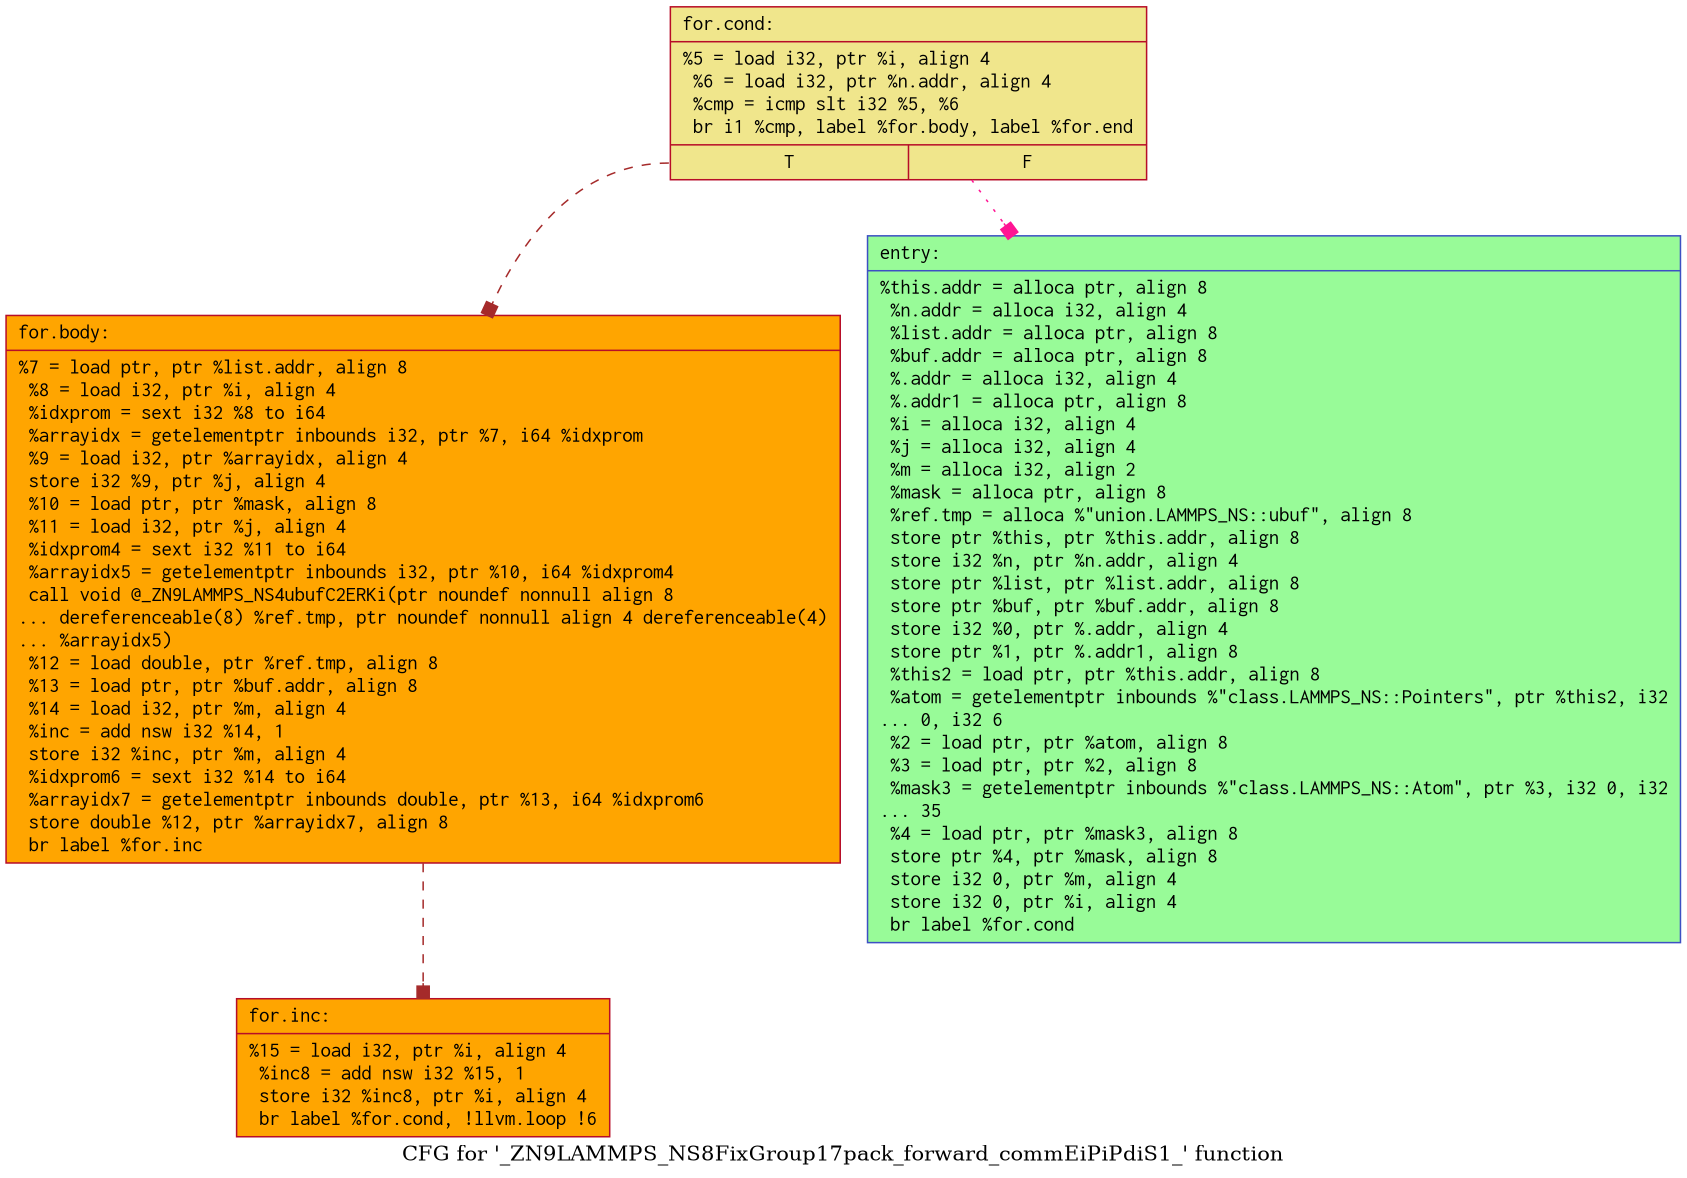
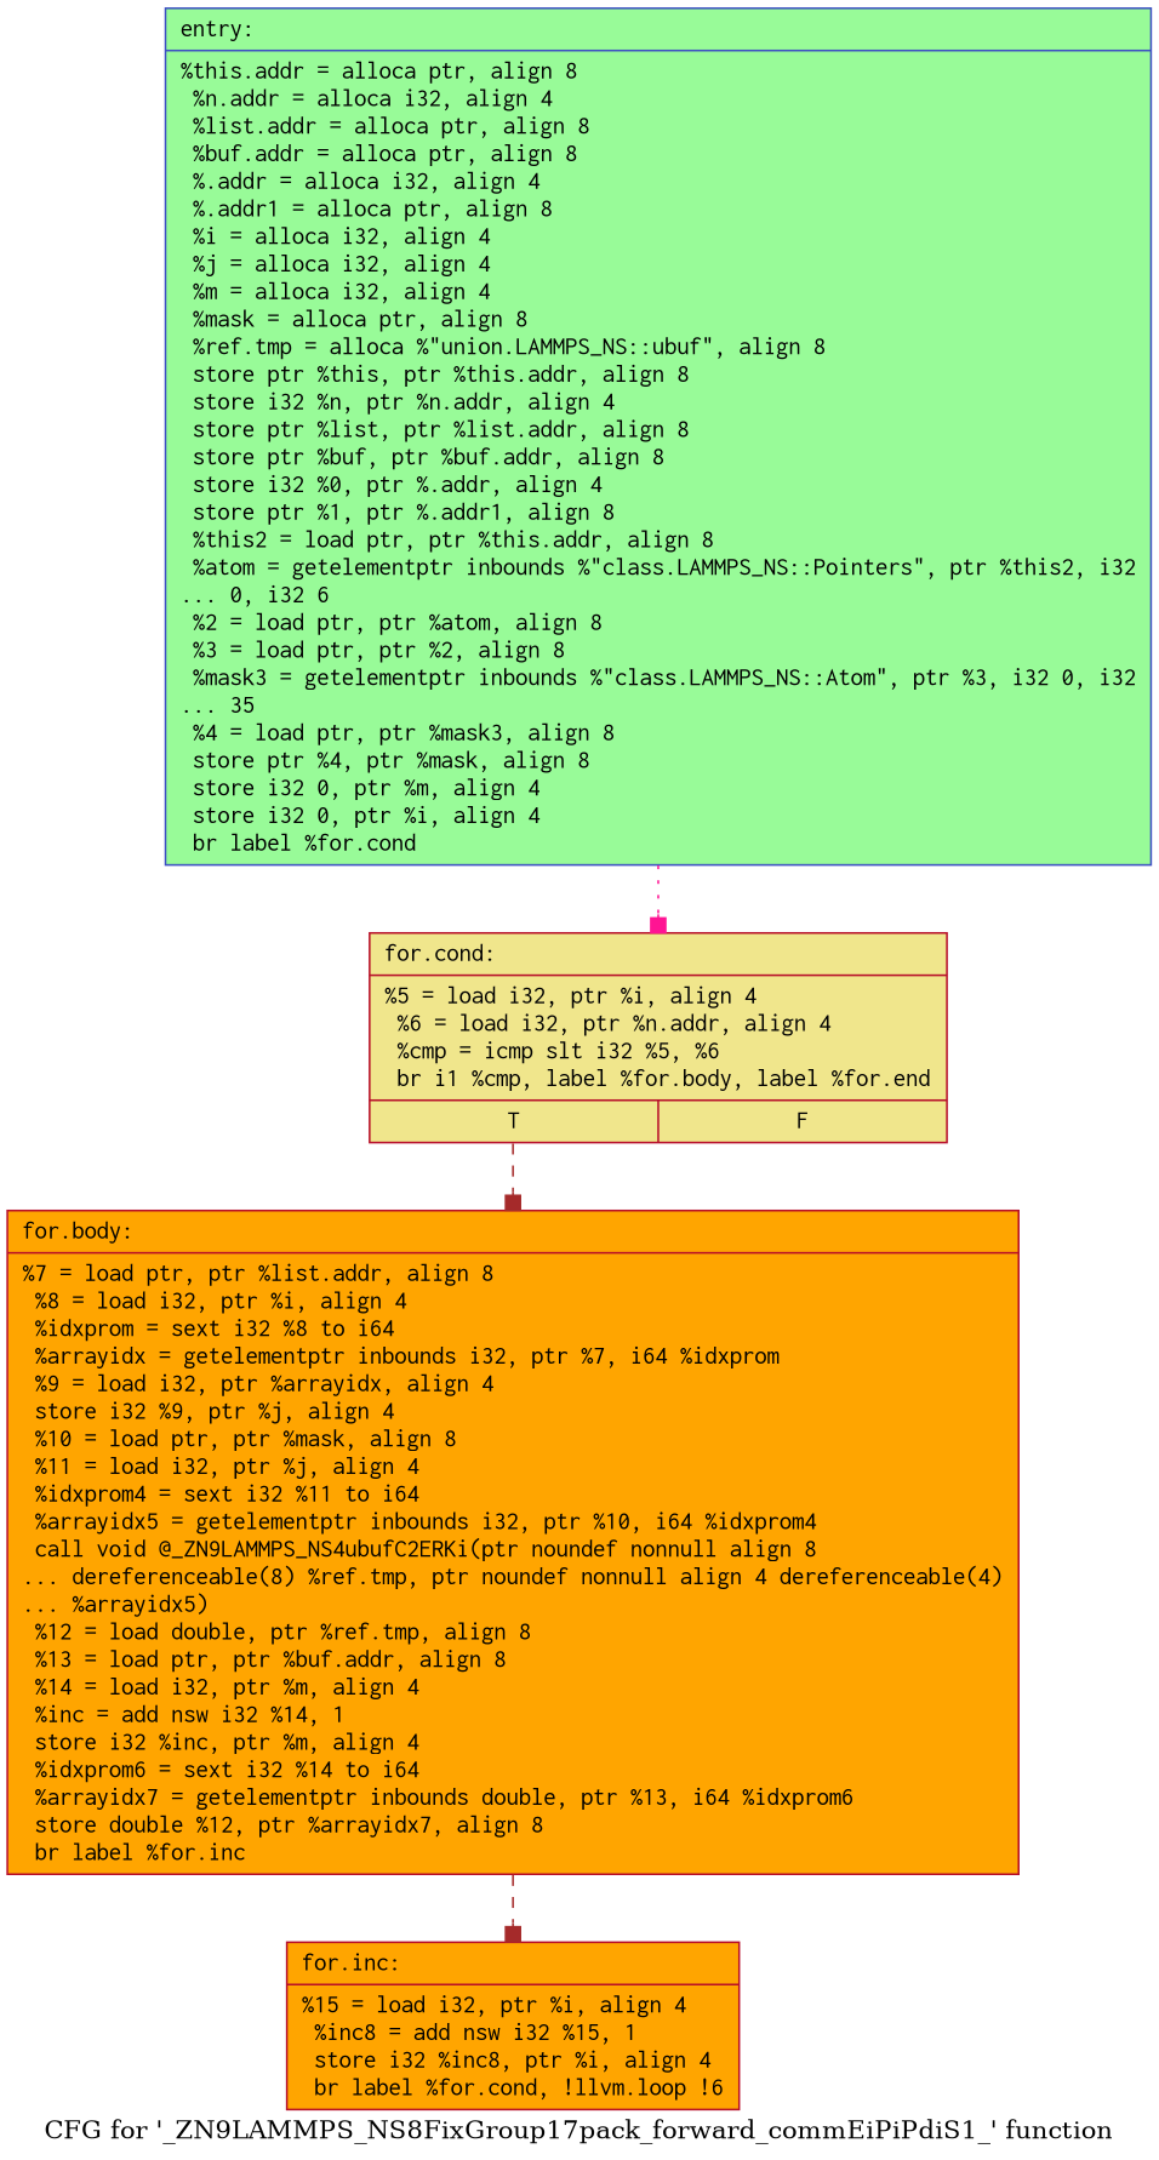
  digraph {
    label="CFG for '_ZN9LAMMPS_NS8FixGroup17pack_forward_commEiPiPdiS1_' function"
    node [color="#b70d28ff" fillcolor=orange fontname=Courier shape=record style=filled]
    edge [arrowhead=box color=brown style=dashed]
-   n1 [color="#3d50c3ff" fillcolor=palegreen label="{entry:\l|  %this.addr = alloca ptr, align 8\l  %n.addr = alloca i32, align 4\l  %list.addr = alloca ptr, align 8\l  %buf.addr = alloca ptr, align 8\l  %.addr = alloca i32, align 4\l  %.addr1 = alloca ptr, align 8\l  %i = alloca i32, align 4\l  %j = alloca i32, align 4\l  %m = alloca i32, align 2\l  %mask = alloca ptr, align 8\l  %ref.tmp = alloca %\"union.LAMMPS_NS::ubuf\", align 8\l  store ptr %this, ptr %this.addr, align 8\l  store i32 %n, ptr %n.addr, align 4\l  store ptr %list, ptr %list.addr, align 8\l  store ptr %buf, ptr %buf.addr, align 8\l  store i32 %0, ptr %.addr, align 4\l  store ptr %1, ptr %.addr1, align 8\l  %this2 = load ptr, ptr %this.addr, align 8\l  %atom = getelementptr inbounds %\"class.LAMMPS_NS::Pointers\", ptr %this2, i32\l... 0, i32 6\l  %2 = load ptr, ptr %atom, align 8\l  %3 = load ptr, ptr %2, align 8\l  %mask3 = getelementptr inbounds %\"class.LAMMPS_NS::Atom\", ptr %3, i32 0, i32\l... 35\l  %4 = load ptr, ptr %mask3, align 8\l  store ptr %4, ptr %mask, align 8\l  store i32 0, ptr %m, align 4\l  store i32 0, ptr %i, align 4\l  br label %for.cond\l}"]
+   n1 [color="#3d50c3ff" fillcolor=palegreen label="{entry:\l|  %this.addr = alloca ptr, align 8\l  %n.addr = alloca i32, align 4\l  %list.addr = alloca ptr, align 8\l  %buf.addr = alloca ptr, align 8\l  %.addr = alloca i32, align 4\l  %.addr1 = alloca ptr, align 8\l  %i = alloca i32, align 4\l  %j = alloca i32, align 4\l  %m = alloca i32, align 4\l  %mask = alloca ptr, align 8\l  %ref.tmp = alloca %\"union.LAMMPS_NS::ubuf\", align 8\l  store ptr %this, ptr %this.addr, align 8\l  store i32 %n, ptr %n.addr, align 4\l  store ptr %list, ptr %list.addr, align 8\l  store ptr %buf, ptr %buf.addr, align 8\l  store i32 %0, ptr %.addr, align 4\l  store ptr %1, ptr %.addr1, align 8\l  %this2 = load ptr, ptr %this.addr, align 8\l  %atom = getelementptr inbounds %\"class.LAMMPS_NS::Pointers\", ptr %this2, i32\l... 0, i32 6\l  %2 = load ptr, ptr %atom, align 8\l  %3 = load ptr, ptr %2, align 8\l  %mask3 = getelementptr inbounds %\"class.LAMMPS_NS::Atom\", ptr %3, i32 0, i32\l... 35\l  %4 = load ptr, ptr %mask3, align 8\l  store ptr %4, ptr %mask, align 8\l  store i32 0, ptr %m, align 4\l  store i32 0, ptr %i, align 4\l  br label %for.cond\l}"]
    n2 [fillcolor=khaki label="{for.cond:\l|  %5 = load i32, ptr %i, align 4\l  %6 = load i32, ptr %n.addr, align 4\l  %cmp = icmp slt i32 %5, %6\l  br i1 %cmp, label %for.body, label %for.end\l|{<s0>T|<s1>F}}"]
    n3 [label="{for.body:\l|  %7 = load ptr, ptr %list.addr, align 8\l  %8 = load i32, ptr %i, align 4\l  %idxprom = sext i32 %8 to i64\l  %arrayidx = getelementptr inbounds i32, ptr %7, i64 %idxprom\l  %9 = load i32, ptr %arrayidx, align 4\l  store i32 %9, ptr %j, align 4\l  %10 = load ptr, ptr %mask, align 8\l  %11 = load i32, ptr %j, align 4\l  %idxprom4 = sext i32 %11 to i64\l  %arrayidx5 = getelementptr inbounds i32, ptr %10, i64 %idxprom4\l  call void @_ZN9LAMMPS_NS4ubufC2ERKi(ptr noundef nonnull align 8\l... dereferenceable(8) %ref.tmp, ptr noundef nonnull align 4 dereferenceable(4)\l... %arrayidx5)\l  %12 = load double, ptr %ref.tmp, align 8\l  %13 = load ptr, ptr %buf.addr, align 8\l  %14 = load i32, ptr %m, align 4\l  %inc = add nsw i32 %14, 1\l  store i32 %inc, ptr %m, align 4\l  %idxprom6 = sext i32 %14 to i64\l  %arrayidx7 = getelementptr inbounds double, ptr %13, i64 %idxprom6\l  store double %12, ptr %arrayidx7, align 8\l  br label %for.inc\l}"]
    n4 [label="{for.inc:\l|  %15 = load i32, ptr %i, align 4\l  %inc8 = add nsw i32 %15, 1\l  store i32 %inc8, ptr %i, align 4\l  br label %for.cond, !llvm.loop !6\l}"]
-   n2 -> n1 [color=deeppink style=dotted]
+   n1 -> n2 [color=deeppink style=dotted]
    n2 -> n3 [tailport=s0]
    n3 -> n4
  }
